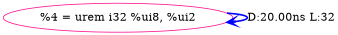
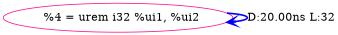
  digraph {
-   n1 [label="%4 = urem i32 %ui8, %ui2" color=deeppink]
+   n1 [label="  %4 = urem i32 %ui1, %ui2" color=deeppink]
    n1 -> n1 [color=blue label="D:20.00ns L:32" style=bold arrowhead=vee]
  }
